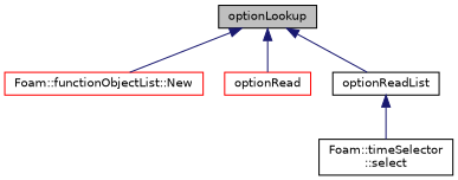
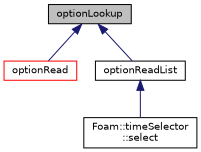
  digraph {
    rankdir=TB
    node [color=black fontname=Helvetica fontsize=10 shape=record]
    edge [color=midnightblue dir=back fontname=Helvetica fontsize=10 labelfontname=Helvetica labelfontsize=10 style=solid]
    n1 [fillcolor=grey75 fontcolor=black height=0.2 label=optionLookup style=filled width=0.4]
-   n2 [color=red height=0.2 label="Foam::functionObjectList::New" width=0.4]
    n3 [color=red height=0.2 label=optionRead width=0.4]
    n4 [height=0.2 label=optionReadList width=0.4]
    n5 [height=0.2 label="Foam::timeSelector\l::select" width=0.4]
-   n1 -> n2
    n1 -> n3
    n1 -> n4
    n4 -> n5
  }
